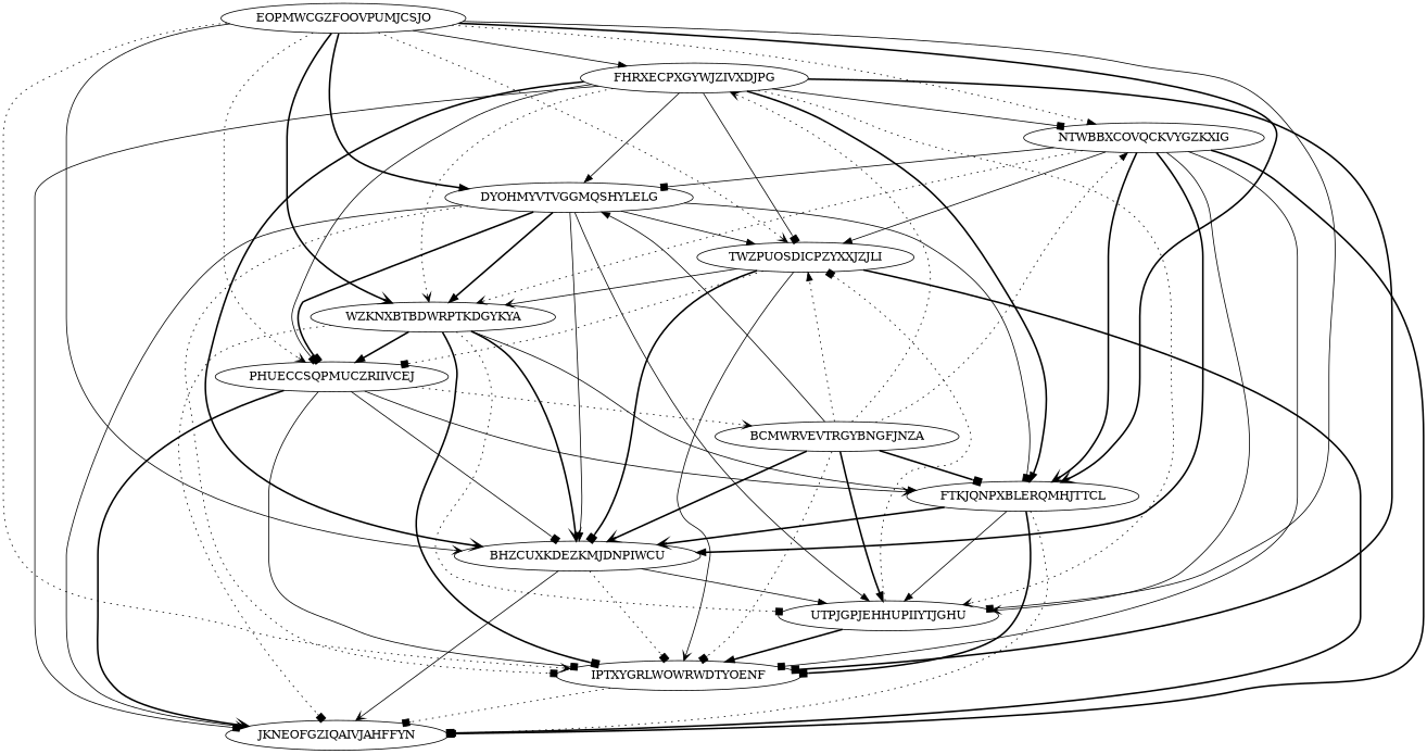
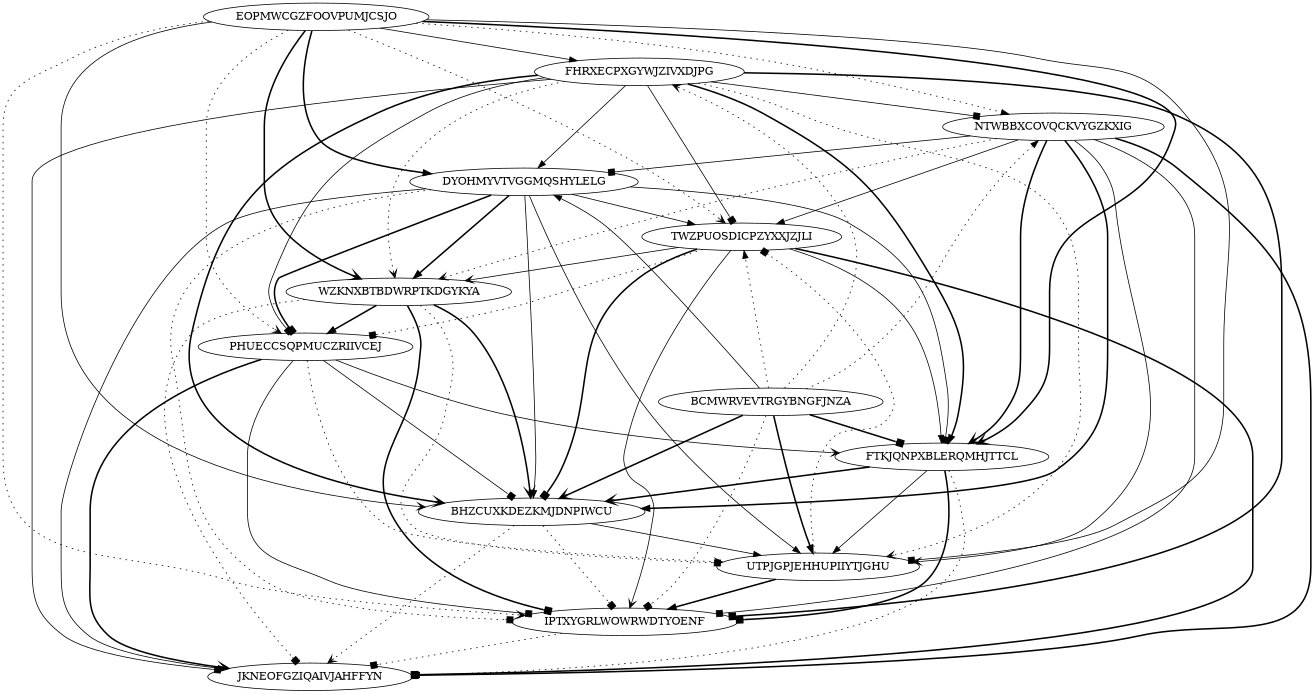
  digraph {
    node [Weight=19]
    edge [Weight=15 arrowhead=box style=solid]
    FHRXECPXGYWJZIVXDJPG
    EOPMWCGZFOOVPUMJCSJO [Weight=14]
    NTWBBXCOVQCKVYGZKXIG [Weight=16]
    DYOHMYVTVGGMQSHYLELG [Weight=18]
    TWZPUOSDICPZYXXJZJLI [Weight=20]
    WZKNXBTBDWRPTKDGYKYA [Weight=15]
    PHUECCSQPMUCZRIIVCEJ [Weight=10]
    FTKJQNPXBLERQMHJTTCL [Weight=14]
    BHZCUXKDEZKMJDNPIWCU [Weight=13]
    UTPJGPJEHHUPIIYTJGHU
    IPTXYGRLWOWRWDTYOENF [Weight=16]
    JKNEOFGZIQAIVJAHFFYN [Weight=18]
    BCMWRVEVTRGYBNGFJNZA [Weight=20]
    FHRXECPXGYWJZIVXDJPG -> NTWBBXCOVQCKVYGZKXIG [Weight=14]
    FHRXECPXGYWJZIVXDJPG -> DYOHMYVTVGGMQSHYLELG [Weight=11 arrowhead=normal]
    FHRXECPXGYWJZIVXDJPG -> TWZPUOSDICPZYXXJZJLI [Weight=20]
    FHRXECPXGYWJZIVXDJPG -> WZKNXBTBDWRPTKDGYKYA [Weight=13 arrowhead=vee style=dotted]
    FHRXECPXGYWJZIVXDJPG -> PHUECCSQPMUCZRIIVCEJ
    FHRXECPXGYWJZIVXDJPG -> FTKJQNPXBLERQMHJTTCL [arrowhead=normal style=bold]
    FHRXECPXGYWJZIVXDJPG -> BHZCUXKDEZKMJDNPIWCU [Weight=13 arrowhead=vee style=bold]
    FHRXECPXGYWJZIVXDJPG -> UTPJGPJEHHUPIIYTJGHU [Weight=10 arrowhead=vee style=dotted]
    FHRXECPXGYWJZIVXDJPG -> IPTXYGRLWOWRWDTYOENF [style=bold]
    FHRXECPXGYWJZIVXDJPG -> JKNEOFGZIQAIVJAHFFYN [Weight=20]
    EOPMWCGZFOOVPUMJCSJO -> FHRXECPXGYWJZIVXDJPG [Weight=12 arrowhead=normal]
    EOPMWCGZFOOVPUMJCSJO -> NTWBBXCOVQCKVYGZKXIG [Weight=14 arrowhead=normal style=dotted]
    EOPMWCGZFOOVPUMJCSJO -> DYOHMYVTVGGMQSHYLELG [Weight=12 arrowhead=normal style=bold]
    EOPMWCGZFOOVPUMJCSJO -> TWZPUOSDICPZYXXJZJLI [Weight=18 arrowhead=vee style=dotted]
    EOPMWCGZFOOVPUMJCSJO -> WZKNXBTBDWRPTKDGYKYA [arrowhead=vee style=bold]
    EOPMWCGZFOOVPUMJCSJO -> PHUECCSQPMUCZRIIVCEJ [Weight=19 arrowhead=vee style=dotted]
    EOPMWCGZFOOVPUMJCSJO -> FTKJQNPXBLERQMHJTTCL [Weight=18 arrowhead=vee style=bold]
    EOPMWCGZFOOVPUMJCSJO -> BHZCUXKDEZKMJDNPIWCU [arrowhead=vee]
    EOPMWCGZFOOVPUMJCSJO -> UTPJGPJEHHUPIIYTJGHU [Weight=19]
    EOPMWCGZFOOVPUMJCSJO -> IPTXYGRLWOWRWDTYOENF [Weight=12 arrowhead=vee style=dotted]
    NTWBBXCOVQCKVYGZKXIG -> DYOHMYVTVGGMQSHYLELG [Weight=19]
    NTWBBXCOVQCKVYGZKXIG -> TWZPUOSDICPZYXXJZJLI [arrowhead=normal]
    NTWBBXCOVQCKVYGZKXIG -> WZKNXBTBDWRPTKDGYKYA [Weight=19 arrowhead=vee style=dotted]
    NTWBBXCOVQCKVYGZKXIG -> FTKJQNPXBLERQMHJTTCL [Weight=20 arrowhead=vee style=bold]
    NTWBBXCOVQCKVYGZKXIG -> BHZCUXKDEZKMJDNPIWCU [Weight=18 arrowhead=normal style=bold]
    NTWBBXCOVQCKVYGZKXIG -> UTPJGPJEHHUPIIYTJGHU [Weight=12 arrowhead=vee]
    NTWBBXCOVQCKVYGZKXIG -> IPTXYGRLWOWRWDTYOENF [Weight=11]
    NTWBBXCOVQCKVYGZKXIG -> JKNEOFGZIQAIVJAHFFYN [Weight=17 style=bold]
    DYOHMYVTVGGMQSHYLELG -> TWZPUOSDICPZYXXJZJLI [Weight=10 arrowhead=normal]
    DYOHMYVTVGGMQSHYLELG -> WZKNXBTBDWRPTKDGYKYA [Weight=18 arrowhead=normal style=bold]
    DYOHMYVTVGGMQSHYLELG -> PHUECCSQPMUCZRIIVCEJ [Weight=10 style=bold]
    DYOHMYVTVGGMQSHYLELG -> FTKJQNPXBLERQMHJTTCL [Weight=20]
    DYOHMYVTVGGMQSHYLELG -> BHZCUXKDEZKMJDNPIWCU [Weight=18 arrowhead=normal]
    DYOHMYVTVGGMQSHYLELG -> UTPJGPJEHHUPIIYTJGHU [Weight=11 arrowhead=normal]
    DYOHMYVTVGGMQSHYLELG -> IPTXYGRLWOWRWDTYOENF [style=dotted]
-   DYOHMYVTVGGMQSHYLELG -> JKNEOFGZIQAIVJAHFFYN [Weight=12 arrowhead=vee]
+   DYOHMYVTVGGMQSHYLELG -> JKNEOFGZIQAIVJAHFFYN [Weight=12 arrowhead=normal]
    TWZPUOSDICPZYXXJZJLI -> WZKNXBTBDWRPTKDGYKYA [Weight=11 arrowhead=vee]
    TWZPUOSDICPZYXXJZJLI -> PHUECCSQPMUCZRIIVCEJ [Weight=20 style=dotted]
-   WZKNXBTBDWRPTKDGYKYA -> FTKJQNPXBLERQMHJTTCL [Weight=16 arrowhead=normal]
+   TWZPUOSDICPZYXXJZJLI -> FTKJQNPXBLERQMHJTTCL [Weight=16 arrowhead=normal]
    TWZPUOSDICPZYXXJZJLI -> BHZCUXKDEZKMJDNPIWCU [Weight=13 style=bold]
    TWZPUOSDICPZYXXJZJLI -> IPTXYGRLWOWRWDTYOENF [Weight=11 arrowhead=vee]
    TWZPUOSDICPZYXXJZJLI -> JKNEOFGZIQAIVJAHFFYN [Weight=18 style=bold]
    WZKNXBTBDWRPTKDGYKYA -> PHUECCSQPMUCZRIIVCEJ [Weight=11 arrowhead=normal style=bold]
    WZKNXBTBDWRPTKDGYKYA -> BHZCUXKDEZKMJDNPIWCU [Weight=10 arrowhead=vee style=bold]
    WZKNXBTBDWRPTKDGYKYA -> UTPJGPJEHHUPIIYTJGHU [Weight=19 style=dotted]
    WZKNXBTBDWRPTKDGYKYA -> IPTXYGRLWOWRWDTYOENF [style=bold]
    WZKNXBTBDWRPTKDGYKYA -> JKNEOFGZIQAIVJAHFFYN [Weight=17 style=dotted]
    PHUECCSQPMUCZRIIVCEJ -> FTKJQNPXBLERQMHJTTCL [arrowhead=vee]
    PHUECCSQPMUCZRIIVCEJ -> BHZCUXKDEZKMJDNPIWCU [Weight=16]
-   PHUECCSQPMUCZRIIVCEJ -> BCMWRVEVTRGYBNGFJNZA [Weight=10 arrowhead=vee style=dotted]
+   PHUECCSQPMUCZRIIVCEJ -> UTPJGPJEHHUPIIYTJGHU [Weight=10 arrowhead=vee style=dotted]
    PHUECCSQPMUCZRIIVCEJ -> IPTXYGRLWOWRWDTYOENF
    PHUECCSQPMUCZRIIVCEJ -> JKNEOFGZIQAIVJAHFFYN [Weight=16 arrowhead=vee style=bold]
    FTKJQNPXBLERQMHJTTCL -> BHZCUXKDEZKMJDNPIWCU [Weight=16 arrowhead=vee style=bold]
    FTKJQNPXBLERQMHJTTCL -> UTPJGPJEHHUPIIYTJGHU [Weight=11 arrowhead=normal]
    FTKJQNPXBLERQMHJTTCL -> IPTXYGRLWOWRWDTYOENF [Weight=20 style=bold]
    FTKJQNPXBLERQMHJTTCL -> JKNEOFGZIQAIVJAHFFYN [Weight=16 arrowhead=normal style=dotted]
    BHZCUXKDEZKMJDNPIWCU -> UTPJGPJEHHUPIIYTJGHU [Weight=20 arrowhead=normal]
    BHZCUXKDEZKMJDNPIWCU -> IPTXYGRLWOWRWDTYOENF [Weight=10 style=dotted]
-   BHZCUXKDEZKMJDNPIWCU -> JKNEOFGZIQAIVJAHFFYN [Weight=14 arrowhead=vee]
+   BHZCUXKDEZKMJDNPIWCU -> JKNEOFGZIQAIVJAHFFYN [Weight=14 arrowhead=vee style=dotted]
    UTPJGPJEHHUPIIYTJGHU -> TWZPUOSDICPZYXXJZJLI [Weight=12 style=dotted]
    UTPJGPJEHHUPIIYTJGHU -> IPTXYGRLWOWRWDTYOENF [Weight=17 arrowhead=normal style=bold]
    IPTXYGRLWOWRWDTYOENF -> JKNEOFGZIQAIVJAHFFYN [Weight=14 style=dotted]
    BCMWRVEVTRGYBNGFJNZA -> FHRXECPXGYWJZIVXDJPG [Weight=17 arrowhead=vee style=dotted]
    BCMWRVEVTRGYBNGFJNZA -> NTWBBXCOVQCKVYGZKXIG [Weight=12 arrowhead=normal style=dotted]
    BCMWRVEVTRGYBNGFJNZA -> DYOHMYVTVGGMQSHYLELG [Weight=10 arrowhead=normal]
    BCMWRVEVTRGYBNGFJNZA -> TWZPUOSDICPZYXXJZJLI [Weight=13 arrowhead=normal style=dotted]
    BCMWRVEVTRGYBNGFJNZA -> FTKJQNPXBLERQMHJTTCL [Weight=13 style=bold]
    BCMWRVEVTRGYBNGFJNZA -> BHZCUXKDEZKMJDNPIWCU [Weight=11 arrowhead=vee style=bold]
    BCMWRVEVTRGYBNGFJNZA -> UTPJGPJEHHUPIIYTJGHU [Weight=19 arrowhead=normal style=bold]
    BCMWRVEVTRGYBNGFJNZA -> IPTXYGRLWOWRWDTYOENF [Weight=11 style=dotted]
  }
